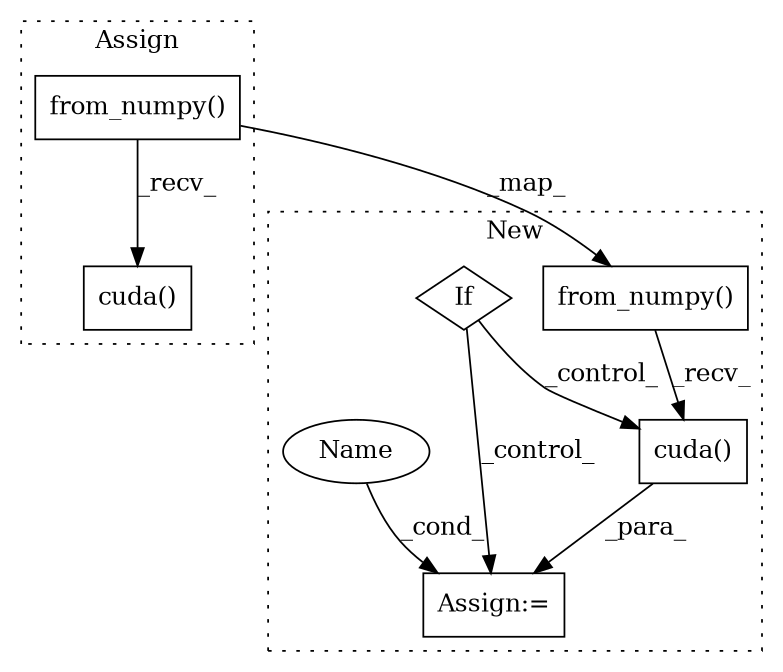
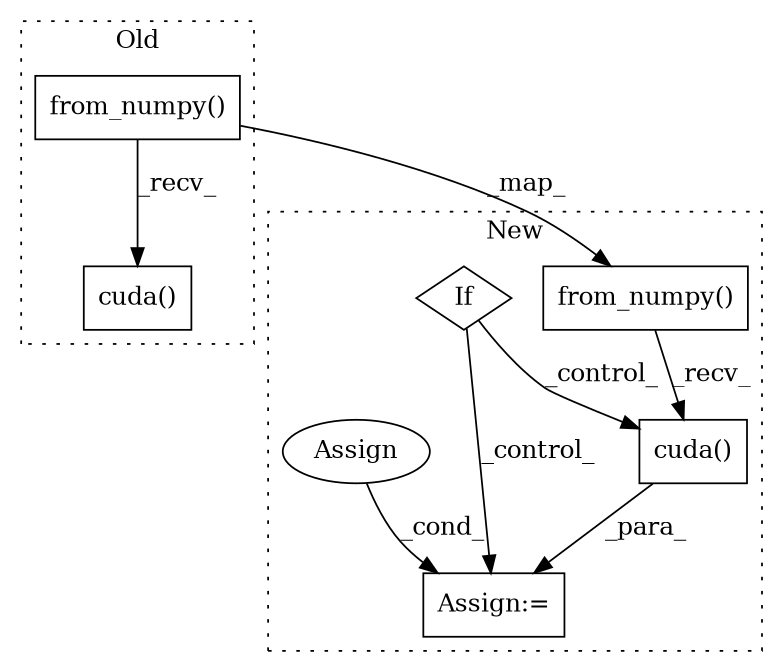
  digraph {
    node [a=75 l="17,1" shape=box]
    n1 [label="from_numpy()" s="4735,4782"]
    n2 [l=55 label="cuda()" s=4735]
    n3 [label="from_numpy()" s="4834,4881"]
    n4 [a=68 l=3 label="Assign:=" s=4922]
    n5 [a=96 l=3 label=If s=4887 shape=diamond]
-   n6 [a=87 l=4 label=Name s=4890 shape=ellipse]
+   n6 [a=87 l=4 label=Assign s=4890 shape=ellipse]
    n7 [l=25 label="cuda()" s=4925]
    subgraph cluster_1 {
-     label=Assign
+     label=Old
      style=dotted
      n1
      n2
    }
    subgraph cluster_2 {
      label=New
      style=dotted
      n3
      n4
      n5
      n6
      n7
    }
    n1 -> n2 [label=_recv_]
    n1 -> n3 [label=_map_]
    n3 -> n7 [label=_recv_]
    n5 -> n4 [label=_control_]
    n5 -> n7 [label=_control_]
    n6 -> n4 [label=_cond_]
    n7 -> n4 [label=_para_]
  }
